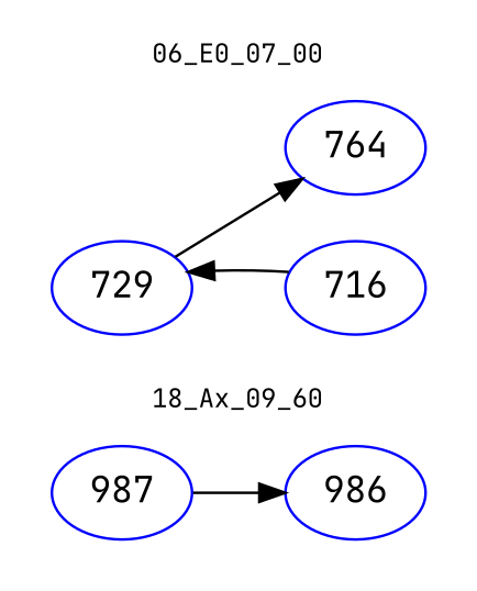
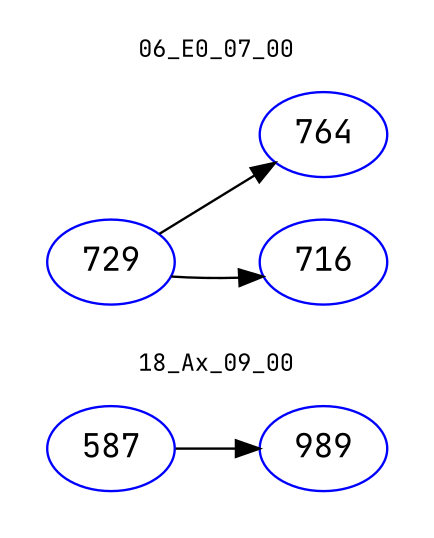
  digraph {
    fontname="JetBrains Mono"
    rankdir=LR
    node [color=blue fontname="JetBrains Mono"]
    edge [color=black fontname="JetBrains Mono"]
-   n1 [label=987]
-   n2 [label=986]
+   n1 [label=587]
+   n2 [label=989]
    n3 [label=729]
    n4 [label=716]
    n5 [label=764]
    subgraph cluster_1 {
      color=white
      fontsize=10
-     label="18_Ax_09_60"
+     label="18_Ax_09_00"
      n1
      n2
    }
    subgraph cluster_2 {
      color=white
      fontsize=10
      label="06_E0_07_00"
      n3
      n4
      n5
    }
    n1 -> n2
-   n4 -> n3
+   n3 -> n4
    n3 -> n5
  }
